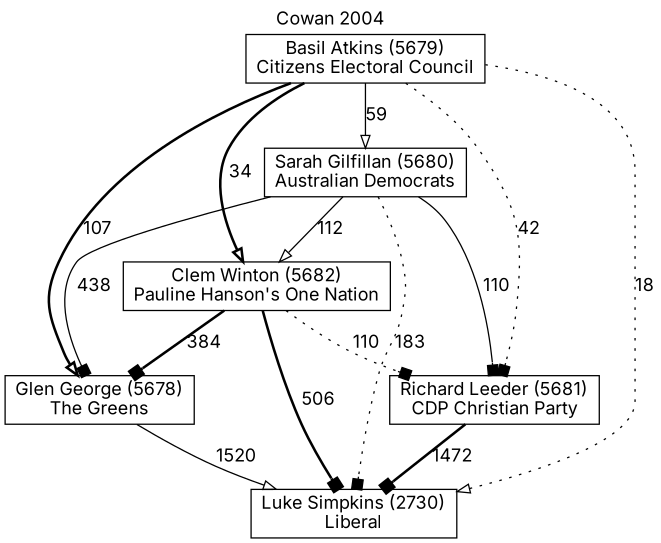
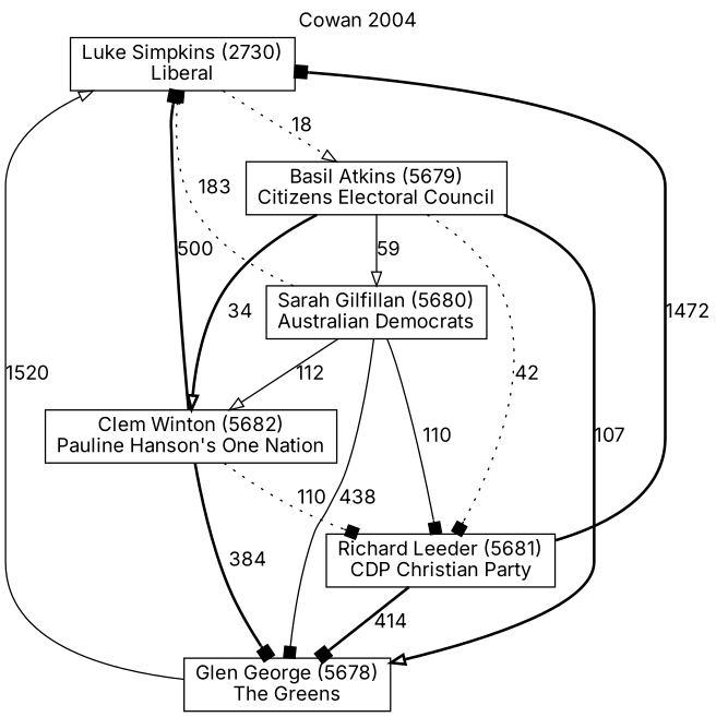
  digraph {
    fontname=Inter
    label="Cowan 2004"
    labelloc=t
    mclimit=10
    node [fontname=Inter shape=box]
    edge [arrowhead=box fontname=Inter style=bold]
    n1 [label="Luke Simpkins (2730)\nLiberal"]
    n2 [label="Glen George (5678)\nThe Greens"]
    n3 [label="Richard Leeder (5681)\nCDP Christian Party"]
    n4 [label="Clem Winton (5682)\nPauline Hanson's One Nation"]
    n5 [label="Sarah Gilfillan (5680)\nAustralian Democrats"]
    n6 [label="Basil Atkins (5679)\nCitizens Electoral Council"]
    n2 -> n1 [arrowhead=onormal label=1520 style=solid]
    n3 -> n1 [label=1472]
-   n4 -> n1 [label=506]
+   n3 -> n2 [label=414]
+   n4 -> n1 [label=500]
    n4 -> n2 [label=384]
    n4 -> n3 [label=110 style=dotted]
    n5 -> n1 [label=183 style=dotted]
    n5 -> n2 [label=438 style=solid]
    n5 -> n3 [label=110 style=solid]
    n5 -> n4 [arrowhead=onormal label=112 style=solid]
-   n6 -> n1 [arrowhead=onormal label=18 style=dotted]
+   n1 -> n6 [arrowhead=onormal label=18 style=dotted]
    n6 -> n2 [arrowhead=onormal label=107]
    n6 -> n3 [label=42 style=dotted]
    n6 -> n4 [arrowhead=onormal label=34]
    n6 -> n5 [arrowhead=onormal label=59 style=solid]
  }
